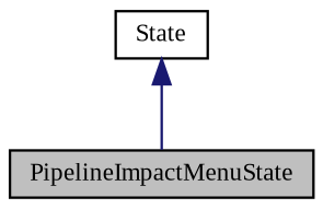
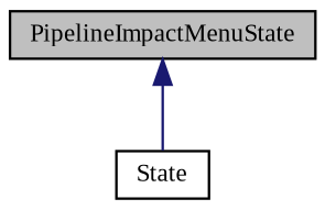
  digraph {
    fontname="Liberation Serif"
    node [color=black fontname="Liberation Serif" fontsize=10 shape=record style=filled]
    n1 [fillcolor=grey75 fontcolor=black height=0.2 label=PipelineImpactMenuState width=0.4]
    n2 [fillcolor=white height=0.2 label=State width=0.4]
-   n2 -> n1 [color=midnightblue dir=back fontname="Liberation Serif" fontsize=10 labelfontname=Helvetica labelfontsize=10 style=solid]
+   n1 -> n2 [color=midnightblue dir=back fontname="Liberation Serif" fontsize=10 labelfontname=Helvetica labelfontsize=10 style=solid]
  }
